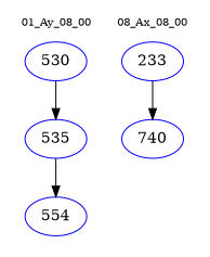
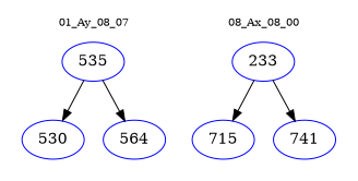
  digraph {
    node [color=blue]
    edge [color=black]
    n1 [label=535]
    n2 [label=530]
-   n3 [label=554]
+   n3 [label=564]
    n4 [label=233]
-   n6 [label=740]
+   n5 [label=715]
+   n6 [label=741]
    subgraph cluster_1 {
      color=white
      fontsize=10
-     label="01_Ay_08_00"
+     label="01_Ay_08_07"
      n1
      n2
      n3
    }
    subgraph cluster_2 {
      color=white
      fontsize=10
      label="08_Ax_08_00"
      n4
+     n5
      n6
    }
-   n2 -> n1
+   n1 -> n2
    n1 -> n3
+   n4 -> n5
    n4 -> n6
  }
